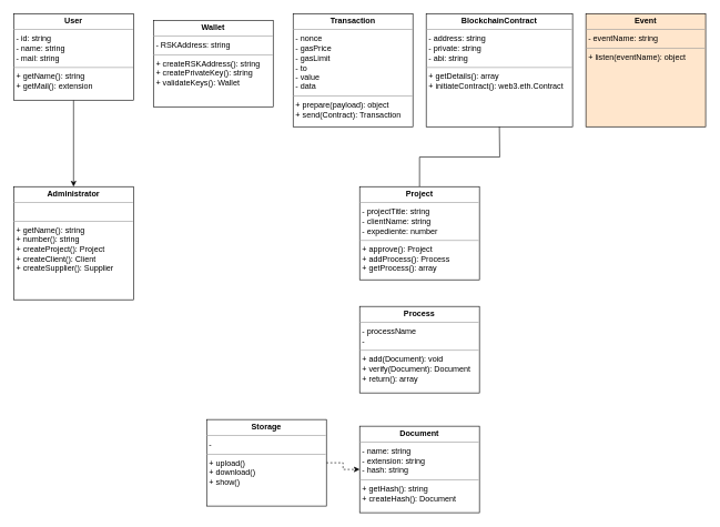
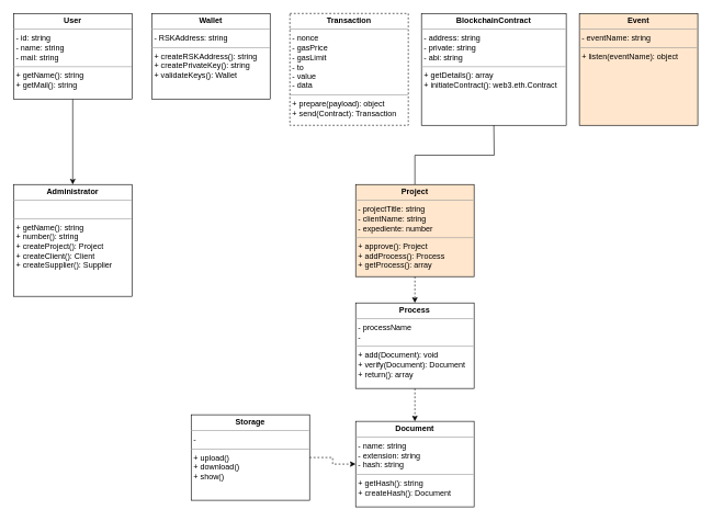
  <mxCell id="0" />
  <mxCell id="1" parent="0" />
  <mxCell id="2" value="&lt;p style=&quot;margin: 0px ; margin-top: 4px ; text-align: center&quot;&gt;&lt;b&gt;BlockchainContract&lt;/b&gt;&lt;/p&gt;&lt;hr size=&quot;1&quot;&gt;&lt;p style=&quot;margin: 0px ; margin-left: 4px&quot;&gt;- address: string&lt;/p&gt;&lt;p style=&quot;margin: 0px ; margin-left: 4px&quot;&gt;- private: string&lt;/p&gt;&lt;p style=&quot;margin: 0px ; margin-left: 4px&quot;&gt;- abi: string&lt;/p&gt;&lt;hr size=&quot;1&quot;&gt;&lt;p style=&quot;margin: 0px ; margin-left: 4px&quot;&gt;+ getDetails(): array&lt;/p&gt;&lt;p style=&quot;margin: 0px 0px 0px 4px&quot;&gt;+ initiateContract(): web3.eth.Contract&lt;/p&gt;" style="verticalAlign=top;align=left;overflow=fill;fontSize=12;fontFamily=Helvetica;html=1;" parent="1" vertex="1"><mxGeometry x="640" y="20" width="220" height="170" as="geometry" /></mxCell>
  <mxCell id="3" value="&lt;p style=&quot;margin: 0px ; margin-top: 4px ; text-align: center&quot;&gt;&lt;b&gt;Document&lt;/b&gt;&lt;/p&gt;&lt;hr size=&quot;1&quot;&gt;&lt;p style=&quot;margin: 0px ; margin-left: 4px&quot;&gt;- name: string&lt;/p&gt;&lt;p style=&quot;margin: 0px ; margin-left: 4px&quot;&gt;- extension: string&lt;/p&gt;&lt;p style=&quot;margin: 0px ; margin-left: 4px&quot;&gt;- hash: string&lt;/p&gt;&lt;hr size=&quot;1&quot;&gt;&lt;p style=&quot;margin: 0px ; margin-left: 4px&quot;&gt;+ getHash(): string&lt;/p&gt;&lt;p style=&quot;margin: 0px ; margin-left: 4px&quot;&gt;+ createHash(): Document&lt;/p&gt;" style="verticalAlign=top;align=left;overflow=fill;fontSize=12;fontFamily=Helvetica;html=1;" parent="1" vertex="1"><mxGeometry x="540" y="640" width="180" height="130" as="geometry" /></mxCell>
+ <mxCell id="4" style="edgeStyle=orthogonalEdgeStyle;rounded=0;orthogonalLoop=1;jettySize=auto;html=1;exitX=0.5;exitY=1;exitDx=0;exitDy=0;entryX=0.5;entryY=0;entryDx=0;entryDy=0;startArrow=none;startFill=0;dashed=1;" parent="1" source="6" target="11" edge="1"><mxGeometry relative="1" as="geometry" /></mxCell>
  <mxCell id="5" style="edgeStyle=orthogonalEdgeStyle;rounded=0;orthogonalLoop=1;jettySize=auto;html=1;exitX=0.5;exitY=0;exitDx=0;exitDy=0;endArrow=none;endFill=0;" parent="1" source="6" edge="1"><mxGeometry relative="1" as="geometry"><mxPoint x="750" y="190" as="targetPoint" /></mxGeometry></mxCell>
- <mxCell id="6" value="&lt;p style=&quot;margin: 0px ; margin-top: 4px ; text-align: center&quot;&gt;&lt;b&gt;Project&lt;/b&gt;&lt;/p&gt;&lt;hr size=&quot;1&quot;&gt;&lt;p style=&quot;margin: 0px ; margin-left: 4px&quot;&gt;- projectTitle: string&lt;/p&gt;&lt;p style=&quot;margin: 0px ; margin-left: 4px&quot;&gt;- clientName: string&lt;/p&gt;&lt;p style=&quot;margin: 0px ; margin-left: 4px&quot;&gt;- expediente: number&lt;/p&gt;&lt;hr size=&quot;1&quot;&gt;&lt;p style=&quot;margin: 0px ; margin-left: 4px&quot;&gt;+ approve(): Project&lt;/p&gt;&lt;p style=&quot;margin: 0px ; margin-left: 4px&quot;&gt;+ addProcess(): Process&lt;/p&gt;&lt;p style=&quot;margin: 0px ; margin-left: 4px&quot;&gt;+ getProcess(): array&lt;/p&gt;" style="verticalAlign=top;align=left;overflow=fill;fontSize=12;fontFamily=Helvetica;html=1;" parent="1" vertex="1"><mxGeometry x="540" y="280" width="180" height="140" as="geometry" /></mxCell>
- <mxCell id="7" value="&lt;p style=&quot;margin: 0px ; margin-top: 4px ; text-align: center&quot;&gt;&lt;b&gt;Wallet&lt;/b&gt;&lt;/p&gt;&lt;hr size=&quot;1&quot;&gt;&lt;p style=&quot;margin: 0px ; margin-left: 4px&quot;&gt;- RSKAddress: string&lt;/p&gt;&lt;hr size=&quot;1&quot;&gt;&lt;p style=&quot;margin: 0px ; margin-left: 4px&quot;&gt;+ createRSKAddress(): string&lt;/p&gt;&lt;p style=&quot;margin: 0px ; margin-left: 4px&quot;&gt;+ createPrivateKey(): string&lt;/p&gt;&lt;p style=&quot;margin: 0px ; margin-left: 4px&quot;&gt;+ validateKeys(): Wallet&lt;br&gt;&lt;/p&gt;" style="verticalAlign=top;align=left;overflow=fill;fontSize=12;fontFamily=Helvetica;html=1;" parent="1" vertex="1"><mxGeometry x="230" y="30" width="180" height="130" as="geometry" /></mxCell>
+ <mxCell id="6" value="&lt;p style=&quot;margin: 0px ; margin-top: 4px ; text-align: center&quot;&gt;&lt;b&gt;Project&lt;/b&gt;&lt;/p&gt;&lt;hr size=&quot;1&quot;&gt;&lt;p style=&quot;margin: 0px ; margin-left: 4px&quot;&gt;- projectTitle: string&lt;/p&gt;&lt;p style=&quot;margin: 0px ; margin-left: 4px&quot;&gt;- clientName: string&lt;/p&gt;&lt;p style=&quot;margin: 0px ; margin-left: 4px&quot;&gt;- expediente: number&lt;/p&gt;&lt;hr size=&quot;1&quot;&gt;&lt;p style=&quot;margin: 0px ; margin-left: 4px&quot;&gt;+ approve(): Project&lt;/p&gt;&lt;p style=&quot;margin: 0px ; margin-left: 4px&quot;&gt;+ addProcess(): Process&lt;/p&gt;&lt;p style=&quot;margin: 0px ; margin-left: 4px&quot;&gt;+ getProcess(): array&lt;/p&gt;" style="verticalAlign=top;align=left;overflow=fill;fontSize=12;fontFamily=Helvetica;html=1;fillColor=#ffe6cc;" parent="1" vertex="1"><mxGeometry x="540" y="280" width="180" height="140" as="geometry" /></mxCell>
+ <mxCell id="7" value="&lt;p style=&quot;margin: 0px ; margin-top: 4px ; text-align: center&quot;&gt;&lt;b&gt;Wallet&lt;/b&gt;&lt;/p&gt;&lt;hr size=&quot;1&quot;&gt;&lt;p style=&quot;margin: 0px ; margin-left: 4px&quot;&gt;- RSKAddress: string&lt;/p&gt;&lt;hr size=&quot;1&quot;&gt;&lt;p style=&quot;margin: 0px ; margin-left: 4px&quot;&gt;+ createRSKAddress(): string&lt;/p&gt;&lt;p style=&quot;margin: 0px ; margin-left: 4px&quot;&gt;+ createPrivateKey(): string&lt;/p&gt;&lt;p style=&quot;margin: 0px ; margin-left: 4px&quot;&gt;+ validateKeys(): Wallet&lt;br&gt;&lt;/p&gt;" style="verticalAlign=top;align=left;overflow=fill;fontSize=12;fontFamily=Helvetica;html=1;" parent="1" vertex="1"><mxGeometry x="230" y="20" width="180" height="130" as="geometry" /></mxCell>
  <mxCell id="8" style="edgeStyle=orthogonalEdgeStyle;rounded=0;orthogonalLoop=1;jettySize=auto;html=1;exitX=0.5;exitY=1;exitDx=0;exitDy=0;entryX=0.5;entryY=0;entryDx=0;entryDy=0;" parent="1" source="9" target="12" edge="1"><mxGeometry relative="1" as="geometry" /></mxCell>
- <mxCell id="9" value="&lt;p style=&quot;margin: 0px ; margin-top: 4px ; text-align: center&quot;&gt;&lt;b&gt;User&lt;/b&gt;&lt;/p&gt;&lt;hr size=&quot;1&quot;&gt;&lt;p style=&quot;margin: 0px ; margin-left: 4px&quot;&gt;- id: string&lt;br&gt;&lt;/p&gt;&lt;p style=&quot;margin: 0px ; margin-left: 4px&quot;&gt;- name: string&lt;/p&gt;&lt;p style=&quot;margin: 0px ; margin-left: 4px&quot;&gt;- mail: string&lt;/p&gt;&lt;hr size=&quot;1&quot;&gt;&lt;p style=&quot;margin: 0px ; margin-left: 4px&quot;&gt;+ getName(): string&lt;/p&gt;&lt;p style=&quot;margin: 0px ; margin-left: 4px&quot;&gt;+ getMail(): extension&lt;/p&gt;" style="verticalAlign=top;align=left;overflow=fill;fontSize=12;fontFamily=Helvetica;html=1;" parent="1" vertex="1"><mxGeometry x="20" y="20" width="180" height="130" as="geometry" /></mxCell>
+ <mxCell id="9" value="&lt;p style=&quot;margin: 0px ; margin-top: 4px ; text-align: center&quot;&gt;&lt;b&gt;User&lt;/b&gt;&lt;/p&gt;&lt;hr size=&quot;1&quot;&gt;&lt;p style=&quot;margin: 0px ; margin-left: 4px&quot;&gt;- id: string&lt;br&gt;&lt;/p&gt;&lt;p style=&quot;margin: 0px ; margin-left: 4px&quot;&gt;- name: string&lt;/p&gt;&lt;p style=&quot;margin: 0px ; margin-left: 4px&quot;&gt;- mail: string&lt;/p&gt;&lt;hr size=&quot;1&quot;&gt;&lt;p style=&quot;margin: 0px ; margin-left: 4px&quot;&gt;+ getName(): string&lt;/p&gt;&lt;p style=&quot;margin: 0px ; margin-left: 4px&quot;&gt;+ getMail(): string&lt;/p&gt;" style="verticalAlign=top;align=left;overflow=fill;fontSize=12;fontFamily=Helvetica;html=1;" parent="1" vertex="1"><mxGeometry x="20" y="20" width="180" height="130" as="geometry" /></mxCell>
+ <mxCell id="10" style="edgeStyle=orthogonalEdgeStyle;rounded=0;orthogonalLoop=1;jettySize=auto;html=1;exitX=0.5;exitY=1;exitDx=0;exitDy=0;entryX=0.5;entryY=0;entryDx=0;entryDy=0;startArrow=none;startFill=0;dashed=1;" parent="1" source="11" target="3" edge="1"><mxGeometry relative="1" as="geometry" /></mxCell>
  <mxCell id="11" value="&lt;p style=&quot;margin: 0px ; margin-top: 4px ; text-align: center&quot;&gt;&lt;b&gt;Process&lt;/b&gt;&lt;/p&gt;&lt;hr size=&quot;1&quot;&gt;&lt;p style=&quot;margin: 0px ; margin-left: 4px&quot;&gt;&lt;span&gt;- processName&lt;/span&gt;&lt;br&gt;&lt;/p&gt;&lt;p style=&quot;margin: 0px ; margin-left: 4px&quot;&gt;-&amp;nbsp;&lt;/p&gt;&lt;hr size=&quot;1&quot;&gt;&lt;p style=&quot;margin: 0px ; margin-left: 4px&quot;&gt;+ add(Document): void&lt;/p&gt;&lt;p style=&quot;margin: 0px ; margin-left: 4px&quot;&gt;+ verify(Document): Document&lt;/p&gt;&lt;p style=&quot;margin: 0px ; margin-left: 4px&quot;&gt;+ return(): array&lt;/p&gt;" style="verticalAlign=top;align=left;overflow=fill;fontSize=12;fontFamily=Helvetica;html=1;" parent="1" vertex="1"><mxGeometry x="540" y="460" width="180" height="130" as="geometry" /></mxCell>
  <mxCell id="12" value="&lt;p style=&quot;margin: 0px ; margin-top: 4px ; text-align: center&quot;&gt;&lt;b&gt;Administrator&lt;/b&gt;&lt;/p&gt;&lt;hr size=&quot;1&quot;&gt;&lt;p style=&quot;margin: 0px ; margin-left: 4px&quot;&gt;&lt;br&gt;&lt;/p&gt;&lt;hr size=&quot;1&quot;&gt;&lt;p style=&quot;margin: 0px ; margin-left: 4px&quot;&gt;+ getName(): string&lt;/p&gt;&lt;p style=&quot;margin: 0px ; margin-left: 4px&quot;&gt;+ number(): string&lt;/p&gt;&lt;p style=&quot;margin: 0px 0px 0px 4px&quot;&gt;+ createProject(): Project&lt;/p&gt;&lt;p style=&quot;margin: 0px 0px 0px 4px&quot;&gt;+ createClient(): Client&lt;/p&gt;&lt;p style=&quot;margin: 0px 0px 0px 4px&quot;&gt;+ createSupplier(): Supplier&lt;/p&gt;" style="verticalAlign=top;align=left;overflow=fill;fontSize=12;fontFamily=Helvetica;html=1;" parent="1" vertex="1"><mxGeometry x="20" y="280" width="180" height="170" as="geometry" /></mxCell>
- <mxCell id="13" value="&lt;p style=&quot;margin: 0px ; margin-top: 4px ; text-align: center&quot;&gt;&lt;b&gt;Transaction&lt;/b&gt;&lt;/p&gt;&lt;hr size=&quot;1&quot;&gt;&lt;p style=&quot;margin: 0px ; margin-left: 4px&quot;&gt;&lt;span&gt;- nonce&lt;/span&gt;&lt;/p&gt;&lt;p style=&quot;margin: 0px ; margin-left: 4px&quot;&gt;&lt;span&gt;- gasPrice&lt;/span&gt;&lt;/p&gt;&lt;p style=&quot;margin: 0px ; margin-left: 4px&quot;&gt;&lt;span&gt;- gasLimit&lt;/span&gt;&lt;/p&gt;&lt;p style=&quot;margin: 0px ; margin-left: 4px&quot;&gt;&lt;span&gt;- to&lt;/span&gt;&lt;br&gt;&lt;/p&gt;&lt;p style=&quot;margin: 0px ; margin-left: 4px&quot;&gt;&lt;span&gt;- value&lt;/span&gt;&lt;/p&gt;&lt;p style=&quot;margin: 0px ; margin-left: 4px&quot;&gt;&lt;span&gt;- data&lt;/span&gt;&lt;/p&gt;&lt;hr size=&quot;1&quot;&gt;&lt;p style=&quot;margin: 0px ; margin-left: 4px&quot;&gt;&lt;span&gt;+ prepare(payload): object&lt;/span&gt;&lt;br&gt;&lt;/p&gt;&lt;p style=&quot;margin: 0px 0px 0px 4px&quot;&gt;+ send(Contract): Transaction&lt;br&gt;&lt;/p&gt;&lt;div&gt;&lt;br&gt;&lt;/div&gt;" style="verticalAlign=top;align=left;overflow=fill;fontSize=12;fontFamily=Helvetica;html=1;" parent="1" vertex="1"><mxGeometry x="440" y="20" width="180" height="170" as="geometry" /></mxCell>
+ <mxCell id="13" value="&lt;p style=&quot;margin: 0px ; margin-top: 4px ; text-align: center&quot;&gt;&lt;b&gt;Transaction&lt;/b&gt;&lt;/p&gt;&lt;hr size=&quot;1&quot;&gt;&lt;p style=&quot;margin: 0px ; margin-left: 4px&quot;&gt;&lt;span&gt;- nonce&lt;/span&gt;&lt;/p&gt;&lt;p style=&quot;margin: 0px ; margin-left: 4px&quot;&gt;&lt;span&gt;- gasPrice&lt;/span&gt;&lt;/p&gt;&lt;p style=&quot;margin: 0px ; margin-left: 4px&quot;&gt;&lt;span&gt;- gasLimit&lt;/span&gt;&lt;/p&gt;&lt;p style=&quot;margin: 0px ; margin-left: 4px&quot;&gt;&lt;span&gt;- to&lt;/span&gt;&lt;br&gt;&lt;/p&gt;&lt;p style=&quot;margin: 0px ; margin-left: 4px&quot;&gt;&lt;span&gt;- value&lt;/span&gt;&lt;/p&gt;&lt;p style=&quot;margin: 0px ; margin-left: 4px&quot;&gt;&lt;span&gt;- data&lt;/span&gt;&lt;/p&gt;&lt;hr size=&quot;1&quot;&gt;&lt;p style=&quot;margin: 0px ; margin-left: 4px&quot;&gt;&lt;span&gt;+ prepare(payload): object&lt;/span&gt;&lt;br&gt;&lt;/p&gt;&lt;p style=&quot;margin: 0px 0px 0px 4px&quot;&gt;+ send(Contract): Transaction&lt;br&gt;&lt;/p&gt;&lt;div&gt;&lt;br&gt;&lt;/div&gt;" style="verticalAlign=top;align=left;overflow=fill;fontSize=12;fontFamily=Helvetica;html=1;dashed=1;" parent="1" vertex="1"><mxGeometry x="440" y="20" width="180" height="170" as="geometry" /></mxCell>
  <mxCell id="14" style="edgeStyle=orthogonalEdgeStyle;rounded=0;orthogonalLoop=1;jettySize=auto;html=1;exitX=1;exitY=0.5;exitDx=0;exitDy=0;entryX=0;entryY=0.5;entryDx=0;entryDy=0;dashed=1;startArrow=none;startFill=0;" parent="1" source="15" target="3" edge="1"><mxGeometry relative="1" as="geometry" /></mxCell>
- <mxCell id="15" value="&lt;p style=&quot;margin: 0px ; margin-top: 4px ; text-align: center&quot;&gt;&lt;b&gt;Storage&lt;/b&gt;&lt;/p&gt;&lt;hr size=&quot;1&quot;&gt;&lt;p style=&quot;margin: 0px ; margin-left: 4px&quot;&gt;-&amp;nbsp;&lt;br&gt;&lt;/p&gt;&lt;hr size=&quot;1&quot;&gt;&lt;p style=&quot;margin: 0px ; margin-left: 4px&quot;&gt;+ upload()&lt;/p&gt;&lt;p style=&quot;margin: 0px ; margin-left: 4px&quot;&gt;+ download()&lt;/p&gt;&lt;p style=&quot;margin: 0px ; margin-left: 4px&quot;&gt;+ show()&lt;/p&gt;" style="verticalAlign=top;align=left;overflow=fill;fontSize=12;fontFamily=Helvetica;html=1;" parent="1" vertex="1"><mxGeometry x="310" y="630" width="180" height="130" as="geometry" /></mxCell>
+ <mxCell id="15" value="&lt;p style=&quot;margin: 0px ; margin-top: 4px ; text-align: center&quot;&gt;&lt;b&gt;Storage&lt;/b&gt;&lt;/p&gt;&lt;hr size=&quot;1&quot;&gt;&lt;p style=&quot;margin: 0px ; margin-left: 4px&quot;&gt;-&amp;nbsp;&lt;br&gt;&lt;/p&gt;&lt;hr size=&quot;1&quot;&gt;&lt;p style=&quot;margin: 0px ; margin-left: 4px&quot;&gt;+ upload()&lt;/p&gt;&lt;p style=&quot;margin: 0px ; margin-left: 4px&quot;&gt;+ download()&lt;/p&gt;&lt;p style=&quot;margin: 0px ; margin-left: 4px&quot;&gt;+ show()&lt;/p&gt;" style="verticalAlign=top;align=left;overflow=fill;fontSize=12;fontFamily=Helvetica;html=1;" parent="1" vertex="1"><mxGeometry x="290" y="630" width="180" height="130" as="geometry" /></mxCell>
  <mxCell id="16" value="&lt;p style=&quot;margin: 0px ; margin-top: 4px ; text-align: center&quot;&gt;&lt;b&gt;Event&lt;/b&gt;&lt;/p&gt;&lt;hr size=&quot;1&quot;&gt;&lt;p style=&quot;margin: 0px ; margin-left: 4px&quot;&gt;&lt;span&gt;- eventName: string&lt;br&gt;&lt;/span&gt;&lt;/p&gt;&lt;hr size=&quot;1&quot;&gt;&lt;p style=&quot;margin: 0px ; margin-left: 4px&quot;&gt;&lt;span&gt;+ listen(eventName): object&lt;/span&gt;&lt;/p&gt;" style="verticalAlign=top;align=left;overflow=fill;fontSize=12;fontFamily=Helvetica;html=1;fillColor=#ffe6cc;" parent="1" vertex="1"><mxGeometry x="880" y="20" width="180" height="170" as="geometry" /></mxCell>
